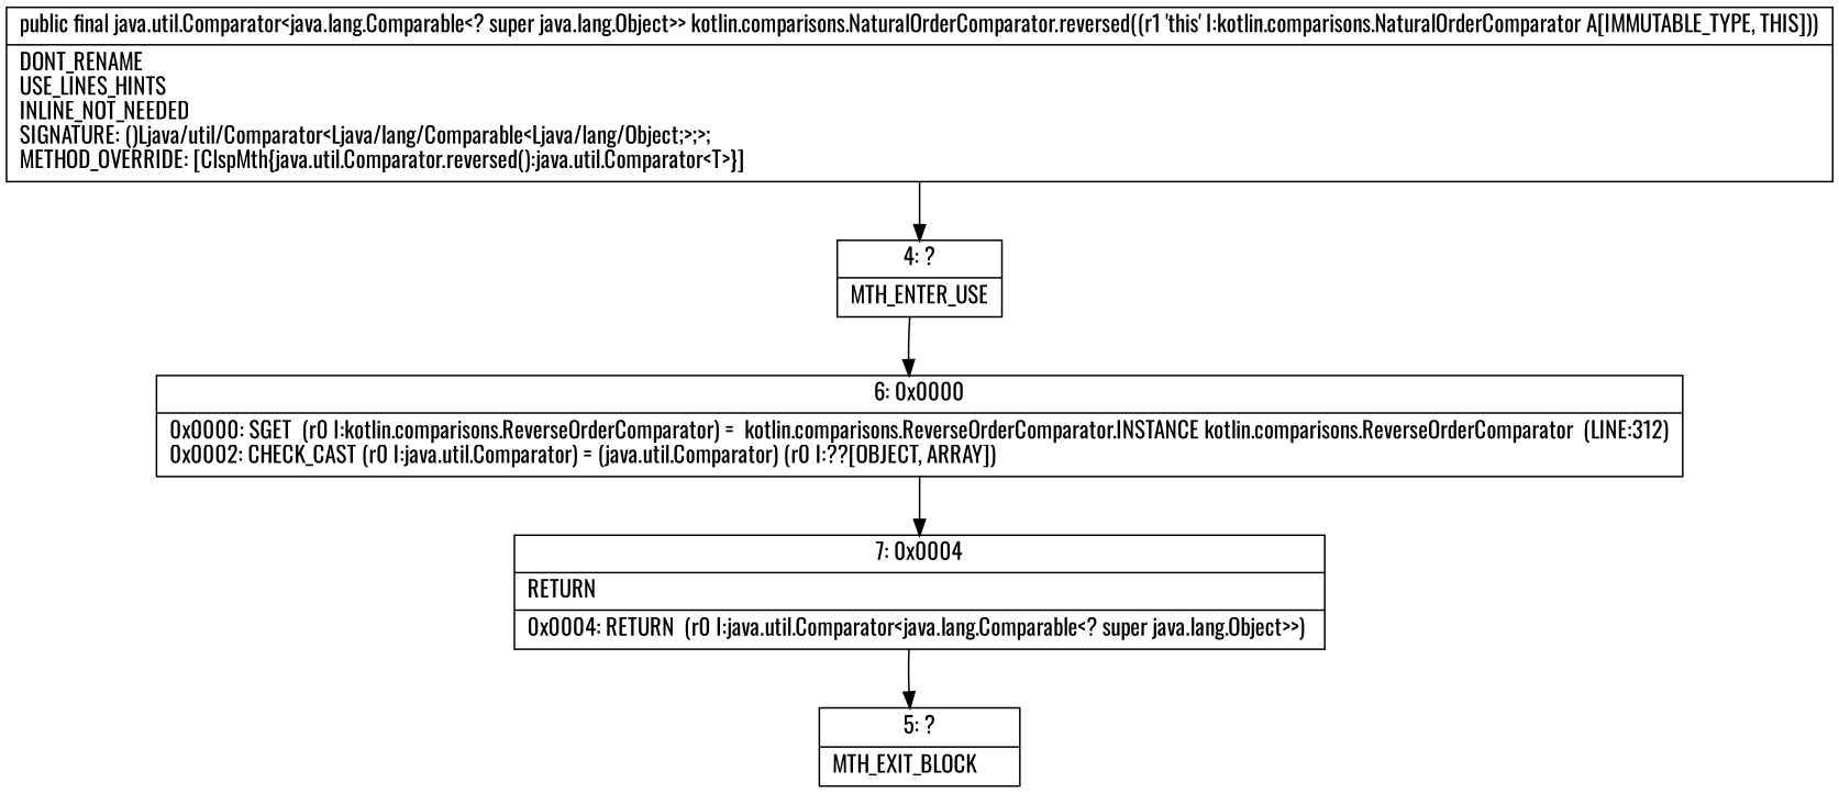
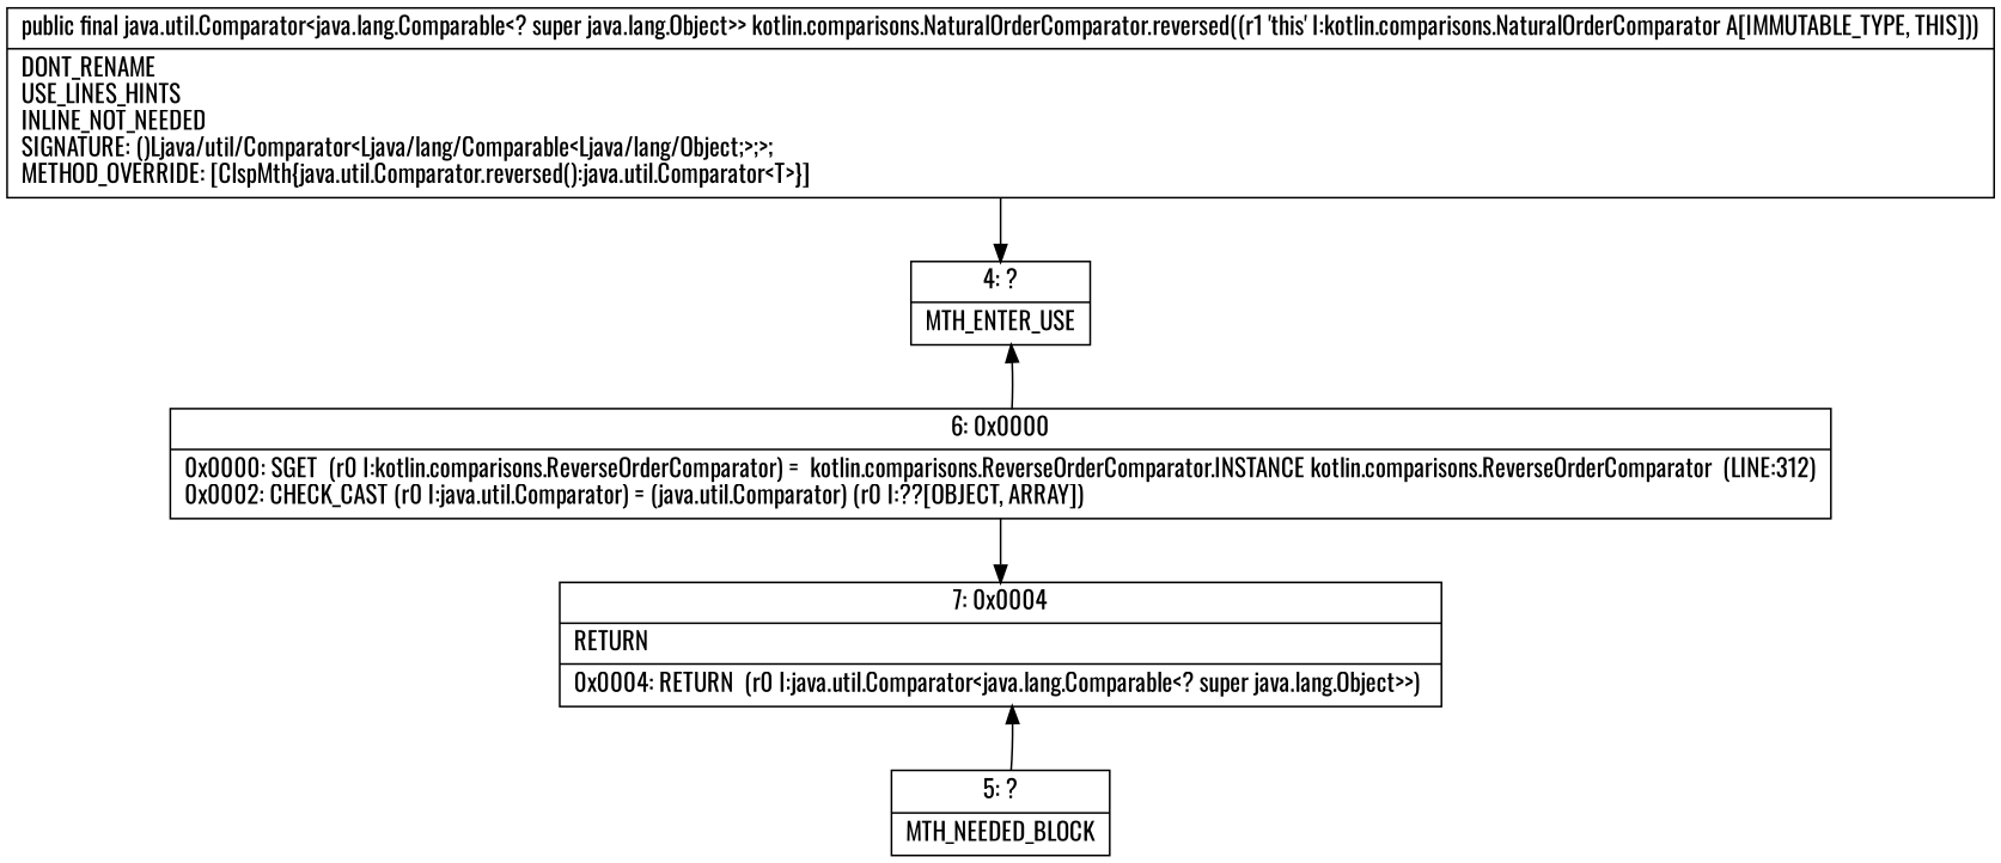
  digraph {
    fontname=Oswald
    node [fontname=Oswald shape=record]
    edge [fontname=Oswald]
    n1 [label="{4\:\ ?|MTH_ENTER_USE\l}"]
    n2 [label="{6\:\ 0x0000|0x0000: SGET  (r0 I:kotlin.comparisons.ReverseOrderComparator) =  kotlin.comparisons.ReverseOrderComparator.INSTANCE kotlin.comparisons.ReverseOrderComparator  (LINE:312)\l0x0002: CHECK_CAST (r0 I:java.util.Comparator) = (java.util.Comparator) (r0 I:??[OBJECT, ARRAY]) \l}"]
    n3 [label="{7\:\ 0x0004|RETURN\l|0x0004: RETURN  (r0 I:java.util.Comparator\<java.lang.Comparable\<? super java.lang.Object\>\>) \l}"]
-   n4 [label="{5\:\ ?|MTH_EXIT_BLOCK\l}"]
+   n4 [label="{5\:\ ?|MTH_NEEDED_BLOCK\l}"]
    n5 [label="{public final java.util.Comparator\<java.lang.Comparable\<? super java.lang.Object\>\> kotlin.comparisons.NaturalOrderComparator.reversed((r1 'this' I:kotlin.comparisons.NaturalOrderComparator A[IMMUTABLE_TYPE, THIS]))  | DONT_RENAME\lUSE_LINES_HINTS\lINLINE_NOT_NEEDED\lSIGNATURE: ()Ljava\/util\/Comparator\<Ljava\/lang\/Comparable\<Ljava\/lang\/Object;\>;\>;\lMETHOD_OVERRIDE: [ClspMth\{java.util.Comparator.reversed():java.util.Comparator\<T\>\}]\l}"]
-   n1 -> n2
+   n2 -> n1
    n2 -> n3
-   n3 -> n4
+   n4 -> n3
    n5 -> n1
  }
